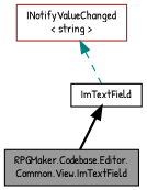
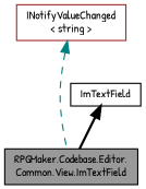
  digraph {
    fontname="Patrick Hand"
    node [color=black fillcolor=white fontname="Patrick Hand" fontsize=10 shape=box style=filled]
    edge [dir=back fontname="Patrick Hand" fontsize=10 labelfontname=Helvetica labelfontsize=10]
    n1 [fillcolor=grey60 fontcolor=black height=0.2 label="RPGMaker.Codebase.Editor.\lCommon.View.ImTextField" width=0.4]
    n2 [height=0.2 label=ImTextField width=0.4]
    n3 [color=brown height=0.2 label="INotifyValueChanged\l\< string \>" width=0.4]
    n2 -> n1 [color=black style=bold]
-   n3 -> n2 [color=teal style=dashed]
+   n3 -> n1 [color=teal style=dashed]
  }
